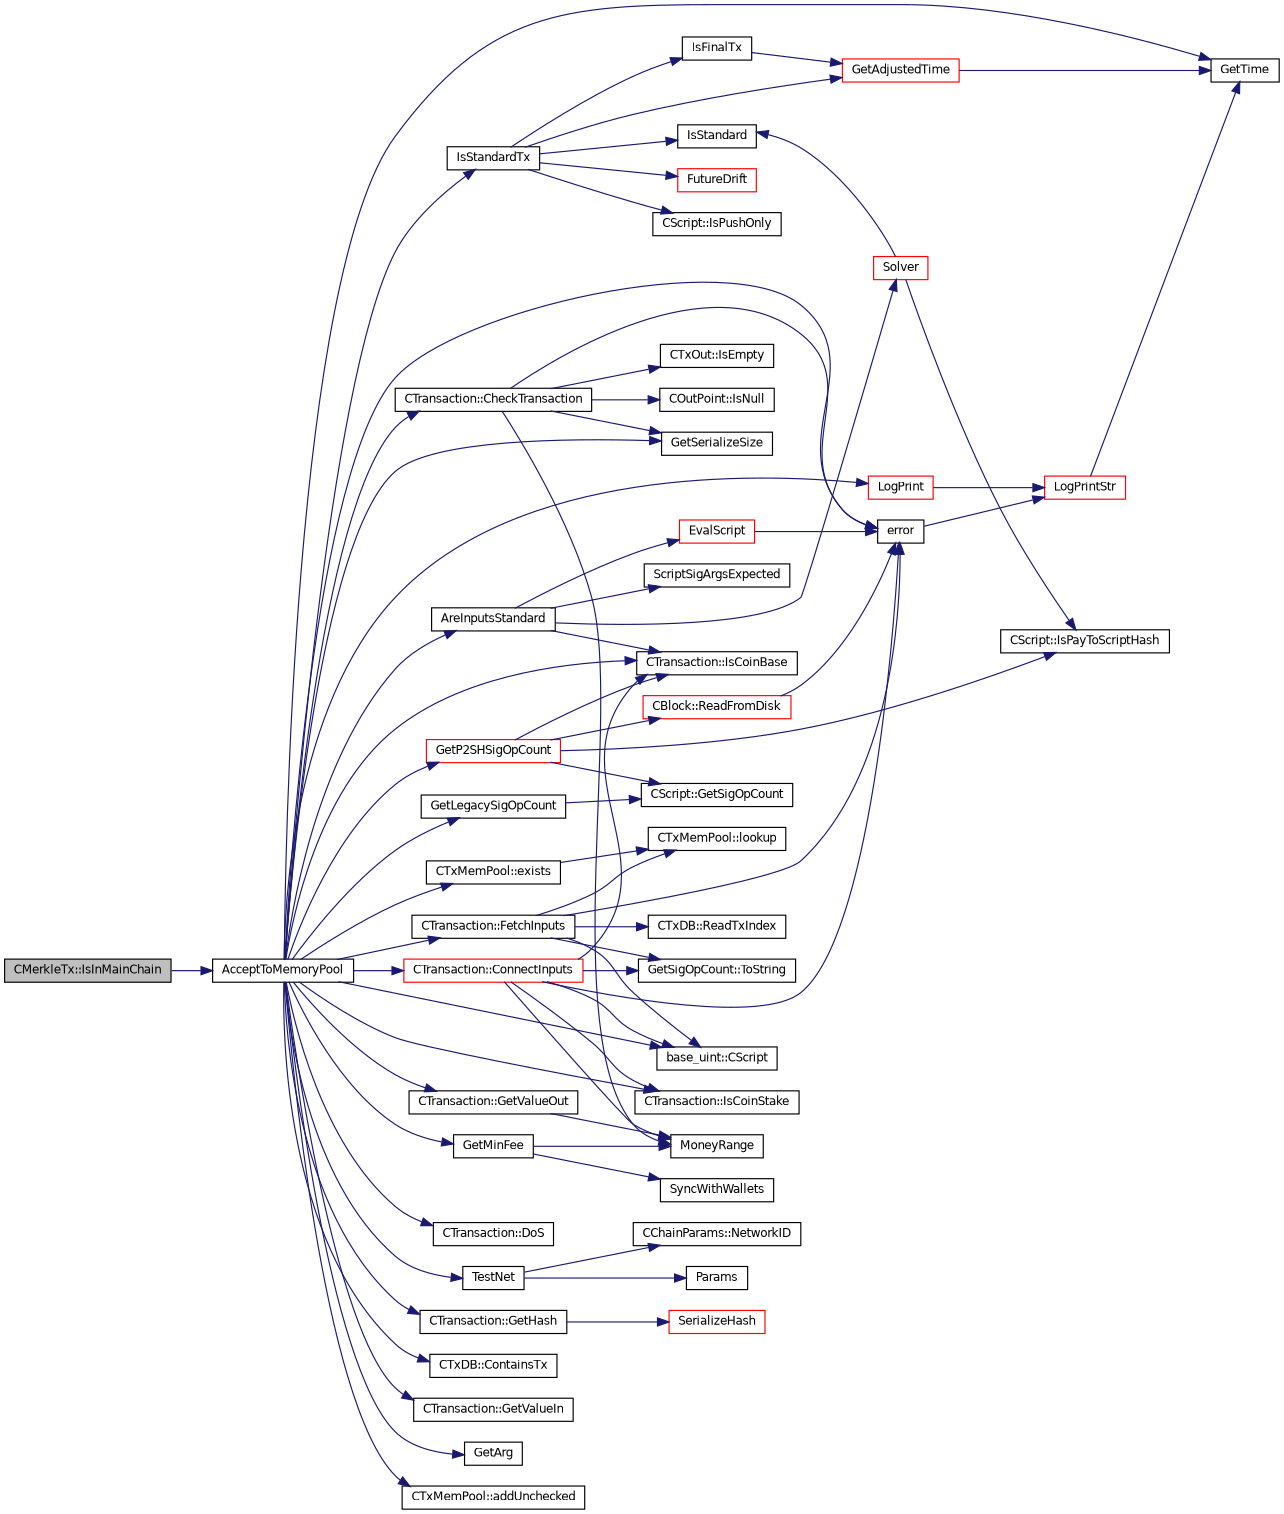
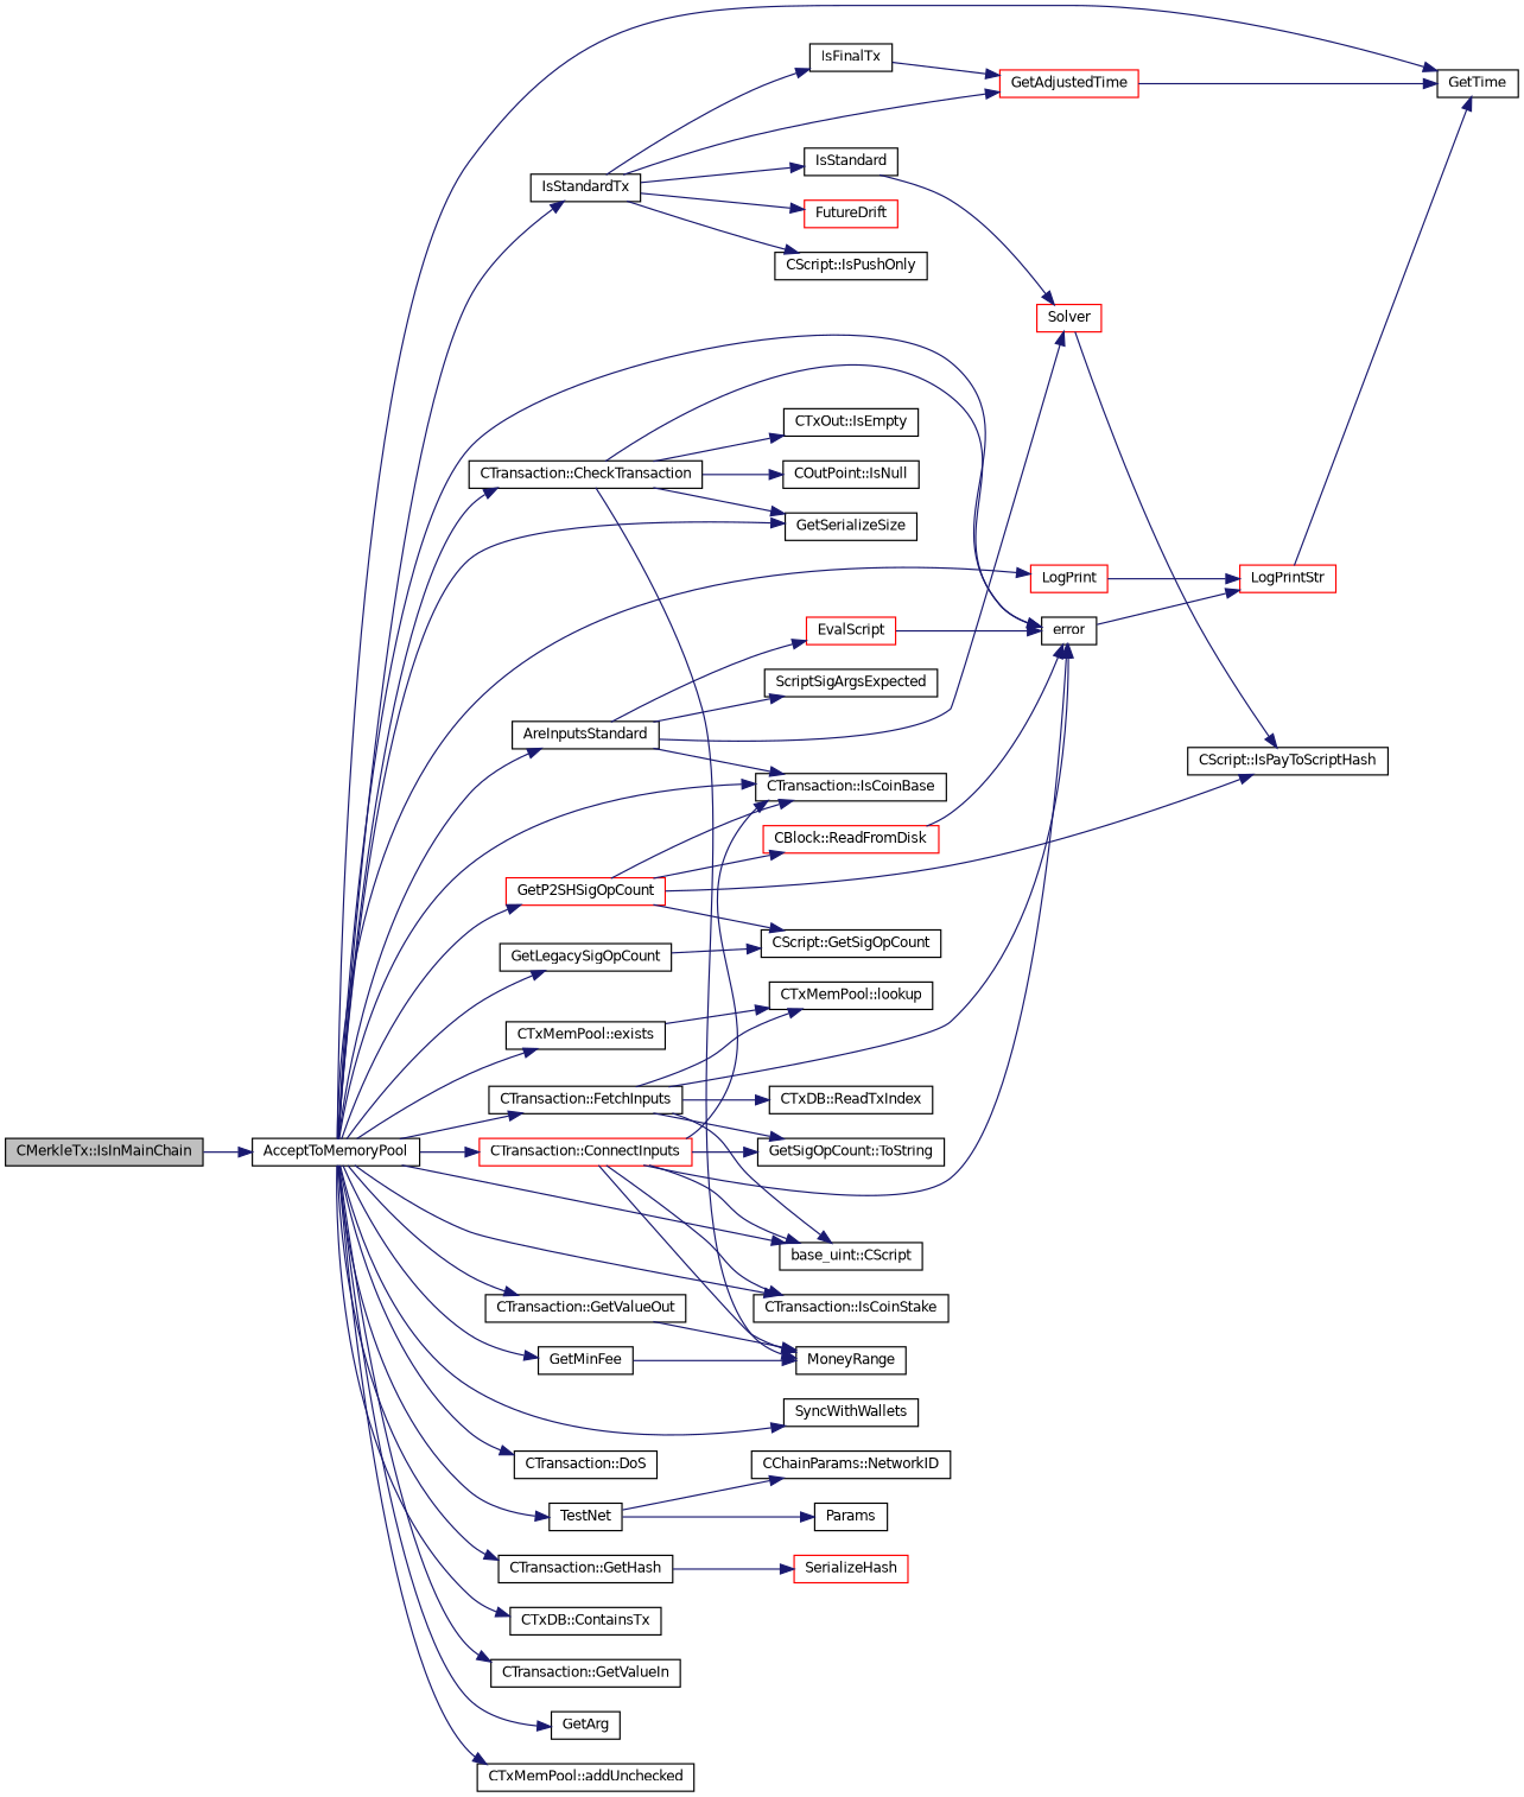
  digraph {
    rankdir=LR
    node [color=black fillcolor=white fontname=Helvetica fontsize=10 shape=record style=filled]
    edge [color=midnightblue fontname=Helvetica fontsize=10 labelfontname=Helvetica labelfontsize=10 style=solid]
    n1 [fillcolor=grey75 fontcolor=black height=0.2 label="CMerkleTx::IsInMainChain" width=0.4]
    n2 [height=0.2 label=AcceptToMemoryPool width=0.4]
    n3 [height=0.2 label="CTransaction::CheckTransaction" width=0.4]
    n4 [height=0.2 label=error width=0.4]
    n5 [height=0.2 label=GetTime width=0.4]
    n6 [height=0.2 label=GetSerializeSize width=0.4]
    n7 [height=0.2 label="CTransaction::IsCoinBase" width=0.4]
    n8 [height=0.2 label="CTransaction::DoS" width=0.4]
    n9 [height=0.2 label="CTransaction::IsCoinStake" width=0.4]
    n10 [height=0.2 label=TestNet width=0.4]
    n11 [height=0.2 label=IsStandardTx width=0.4]
    n12 [height=0.2 label="CTransaction::GetHash" width=0.4]
    n13 [height=0.2 label="CTxMemPool::exists" width=0.4]
    n14 [height=0.2 label="CTxDB::ContainsTx" width=0.4]
    n15 [height=0.2 label="CTransaction::FetchInputs" width=0.4]
    n16 [height=0.2 label="base_uint::CScript" width=0.4]
    n17 [height=0.2 label=AreInputsStandard width=0.4]
    n18 [height=0.2 label=GetLegacySigOpCount width=0.4]
    n19 [color=red height=0.2 label=GetP2SHSigOpCount width=0.4]
    n20 [height=0.2 label="CTransaction::GetValueIn" width=0.4]
    n21 [height=0.2 label="CTransaction::GetValueOut" width=0.4]
    n22 [height=0.2 label=GetMinFee width=0.4]
    n23 [height=0.2 label=GetArg width=0.4]
    n24 [color=red height=0.2 label=LogPrint width=0.4]
    n25 [color=red height=0.2 label="CTransaction::ConnectInputs" width=0.4]
    n26 [height=0.2 label="CTxMemPool::addUnchecked" width=0.4]
    n27 [height=0.2 label=SyncWithWallets width=0.4]
    n28 [height=0.2 label="CTxOut::IsEmpty" width=0.4]
    n29 [height=0.2 label=MoneyRange width=0.4]
    n30 [height=0.2 label="COutPoint::IsNull" width=0.4]
    n31 [color=red height=0.2 label=LogPrintStr width=0.4]
    n32 [height=0.2 label=Params width=0.4]
    n33 [height=0.2 label="CChainParams::NetworkID" width=0.4]
    n34 [height=0.2 label=IsFinalTx width=0.4]
    n35 [color=red height=0.2 label=GetAdjustedTime width=0.4]
    n36 [color=red height=0.2 label=FutureDrift width=0.4]
    n37 [height=0.2 label="CScript::IsPushOnly" width=0.4]
    n38 [height=0.2 label=IsStandard width=0.4]
    n39 [color=red height=0.2 label=SerializeHash width=0.4]
    n40 [height=0.2 label="CTxMemPool::lookup" width=0.4]
    n41 [height=0.2 label="CTxDB::ReadTxIndex" width=0.4]
    n42 [height=0.2 label="GetSigOpCount::ToString" width=0.4]
    n43 [color=red height=0.2 label=Solver width=0.4]
    n44 [height=0.2 label=ScriptSigArgsExpected width=0.4]
    n45 [color=red height=0.2 label=EvalScript width=0.4]
    n46 [height=0.2 label="CScript::GetSigOpCount" width=0.4]
    n47 [height=0.2 label="CScript::IsPayToScriptHash" width=0.4]
    n48 [color=red height=0.2 label="CBlock::ReadFromDisk" width=0.4]
    n1 -> n2
    n2 -> n3
    n2 -> n4
    n2 -> n5
    n2 -> n6
    n2 -> n7
    n2 -> n8
    n2 -> n9
    n2 -> n10
    n2 -> n11
    n2 -> n12
    n2 -> n13
    n2 -> n14
    n2 -> n15
    n2 -> n16
    n2 -> n17
    n2 -> n18
    n2 -> n19
    n2 -> n20
    n2 -> n21
    n2 -> n22
    n2 -> n23
    n2 -> n24
    n2 -> n25
    n2 -> n26
-   n22 -> n27
+   n2 -> n27
    n3 -> n4
    n3 -> n6
    n3 -> n28
    n3 -> n29
    n3 -> n30
    n4 -> n31
    n10 -> n32
    n10 -> n33
    n11 -> n34
    n11 -> n35
    n11 -> n36
    n11 -> n37
    n11 -> n38
    n12 -> n39
    n13 -> n40
    n15 -> n4
    n15 -> n16
    n15 -> n40
    n15 -> n41
    n15 -> n42
    n17 -> n7
    n17 -> n43
    n17 -> n44
    n17 -> n45
    n18 -> n46
    n19 -> n7
    n19 -> n46
    n19 -> n47
    n19 -> n48
    n21 -> n29
    n22 -> n29
    n24 -> n31
    n25 -> n4
    n25 -> n7
    n25 -> n9
    n25 -> n16
    n25 -> n29
    n25 -> n42
    n31 -> n5
    n34 -> n35
    n35 -> n5
-   n43 -> n38
+   n38 -> n43
    n43 -> n47
    n45 -> n4
    n48 -> n4
  }
